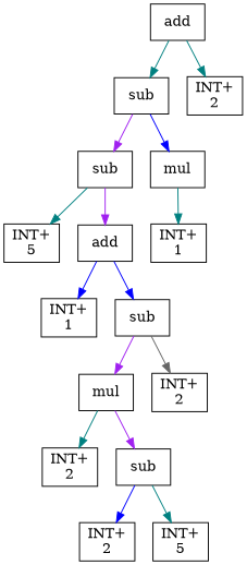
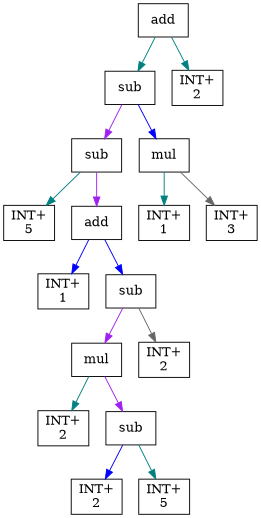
  digraph {
    node [shape=box]
    edge [color=teal]
    n1 [label=add]
    n2 [label=sub]
    n3 [label="INT+\n2"]
    n4 [label=sub]
    n5 [label=mul]
    n6 [label="INT+\n5"]
    n7 [label=add]
    n8 [label="INT+\n1"]
    n9 [label=sub]
    n10 [label=mul]
    n11 [label="INT+\n2"]
    n12 [label="INT+\n2"]
    n13 [label=sub]
    n14 [label="INT+\n2"]
    n15 [label="INT+\n5"]
    n16 [label="INT+\n1"]
+   n17 [label="INT+\n3"]
    n1 -> n2
    n1 -> n3
    n2 -> n4 [color=purple]
    n2 -> n5 [color=blue]
    n4 -> n6
    n4 -> n7 [color=purple]
    n5 -> n16
+   n5 -> n17 [color=gray40]
    n7 -> n8 [color=blue]
    n7 -> n9 [color=blue]
    n9 -> n10 [color=purple]
    n9 -> n11 [color=gray40]
    n10 -> n12
    n10 -> n13 [color=purple]
    n13 -> n14 [color=blue]
    n13 -> n15
  }
